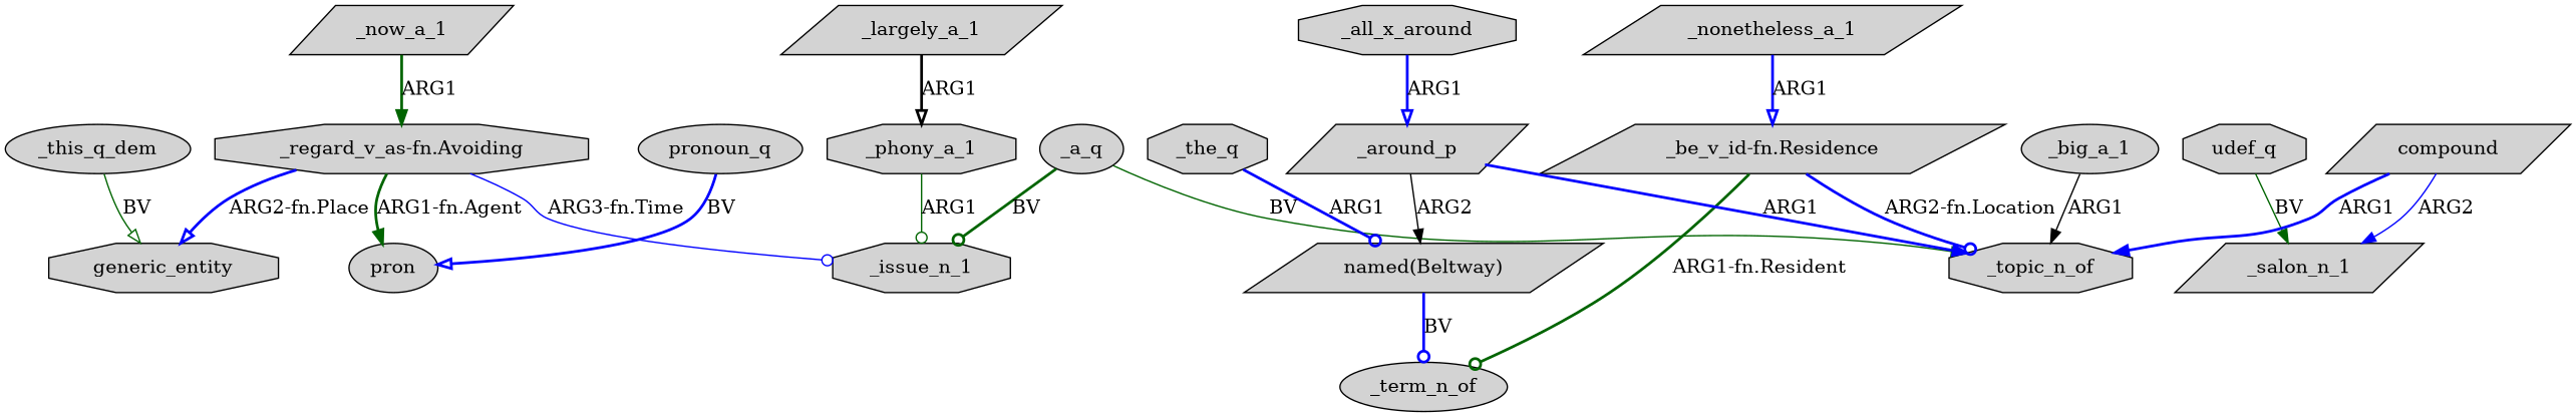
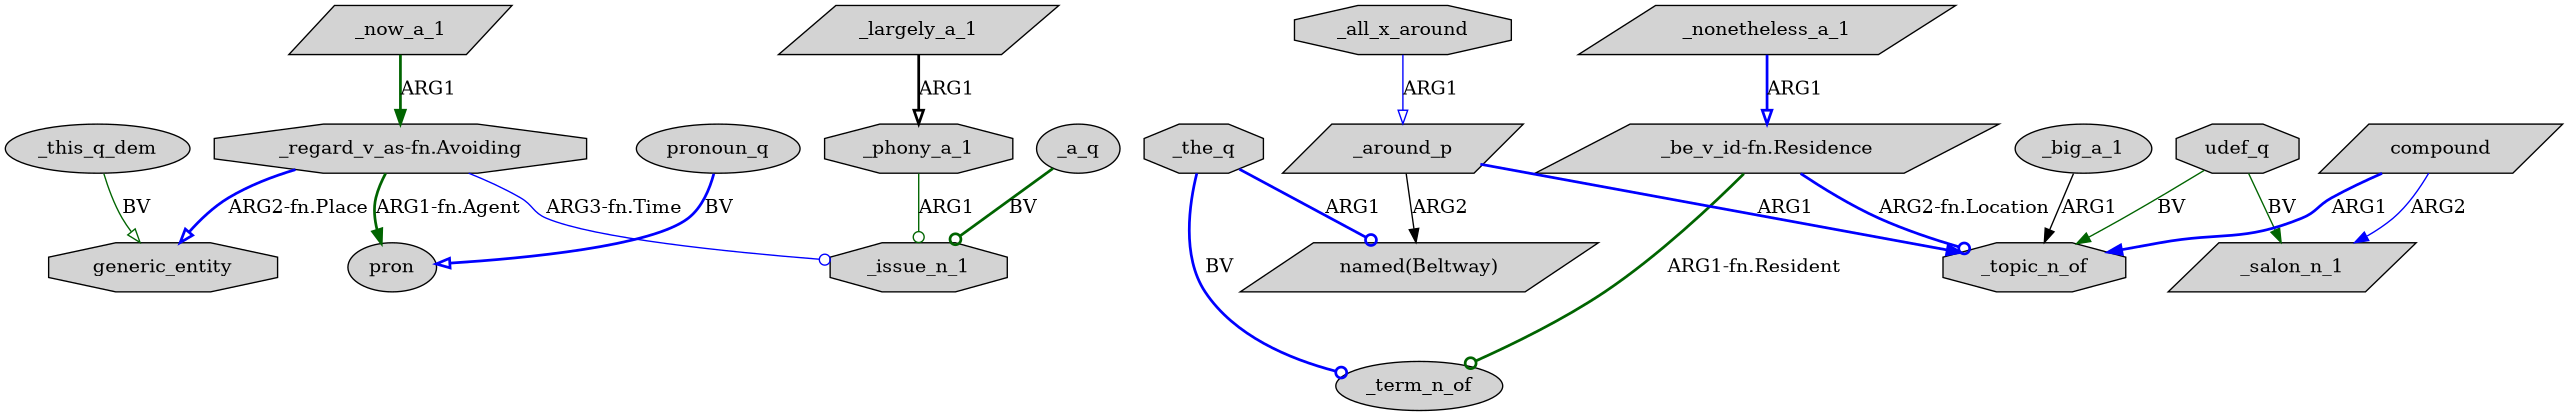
  digraph {
    node [shape=parallelogram style=filled]
    edge [arrowhead=normal color=blue style=bold]
    _largely_a_1
    _phony_a_1 [shape=octagon]
    _issue_n_1 [shape=octagon]
    "_regard_v_as-fn.Avoiding" [shape=octagon]
    pron [shape=ellipse]
    generic_entity [shape=octagon]
    _a_q [shape=ellipse]
    _topic_n_of [shape=octagon]
    "_be_v_id-fn.Residence"
    _term_n_of [shape=ellipse]
    _nonetheless_a_1
    _salon_n_1
    udef_q [shape=octagon]
    _the_q [shape=octagon]
    "named(Beltway)"
    pronoun_q [shape=ellipse]
    compound
    _this_q_dem [shape=ellipse]
    _around_p
    n20 [label=_all_x_around shape=octagon]
    _now_a_1
    _big_a_1 [shape=ellipse]
    _largely_a_1 -> _phony_a_1 [arrowhead=onormal color=black label=ARG1]
    _phony_a_1 -> _issue_n_1 [arrowhead=odot color=darkgreen label=ARG1 style=solid]
    "_regard_v_as-fn.Avoiding" -> _issue_n_1 [arrowhead=odot label="ARG3-fn.Time" style=solid]
    "_regard_v_as-fn.Avoiding" -> pron [color=darkgreen label="ARG1-fn.Agent"]
    "_regard_v_as-fn.Avoiding" -> generic_entity [arrowhead=onormal label="ARG2-fn.Place"]
    _a_q -> _issue_n_1 [arrowhead=odot color=darkgreen label=BV]
-   _a_q -> _topic_n_of [color=darkgreen label=BV style=solid]
+   udef_q -> _topic_n_of [color=darkgreen label=BV style=solid]
    "_be_v_id-fn.Residence" -> _topic_n_of [arrowhead=odot label="ARG2-fn.Location"]
    "_be_v_id-fn.Residence" -> _term_n_of [arrowhead=odot color=darkgreen label="ARG1-fn.Resident"]
    _nonetheless_a_1 -> "_be_v_id-fn.Residence" [arrowhead=onormal label=ARG1]
    udef_q -> _salon_n_1 [color=darkgreen label=BV style=solid]
-   "named(Beltway)" -> _term_n_of [arrowhead=odot label=BV]
+   _the_q -> _term_n_of [arrowhead=odot label=BV]
    _the_q -> "named(Beltway)" [arrowhead=odot label=ARG1]
    pronoun_q -> pron [arrowhead=onormal label=BV]
    compound -> _topic_n_of [label=ARG1]
    compound -> _salon_n_1 [label=ARG2 style=solid]
    _this_q_dem -> generic_entity [arrowhead=onormal color=darkgreen label=BV style=solid]
    _around_p -> _topic_n_of [label=ARG1]
    _around_p -> "named(Beltway)" [color=black label=ARG2 style=solid]
-   n20 -> _around_p [arrowhead=onormal label=ARG1]
+   n20 -> _around_p [arrowhead=onormal label=ARG1 style=solid]
    _now_a_1 -> "_regard_v_as-fn.Avoiding" [color=darkgreen label=ARG1]
    _big_a_1 -> _topic_n_of [color=black label=ARG1 style=solid]
  }
